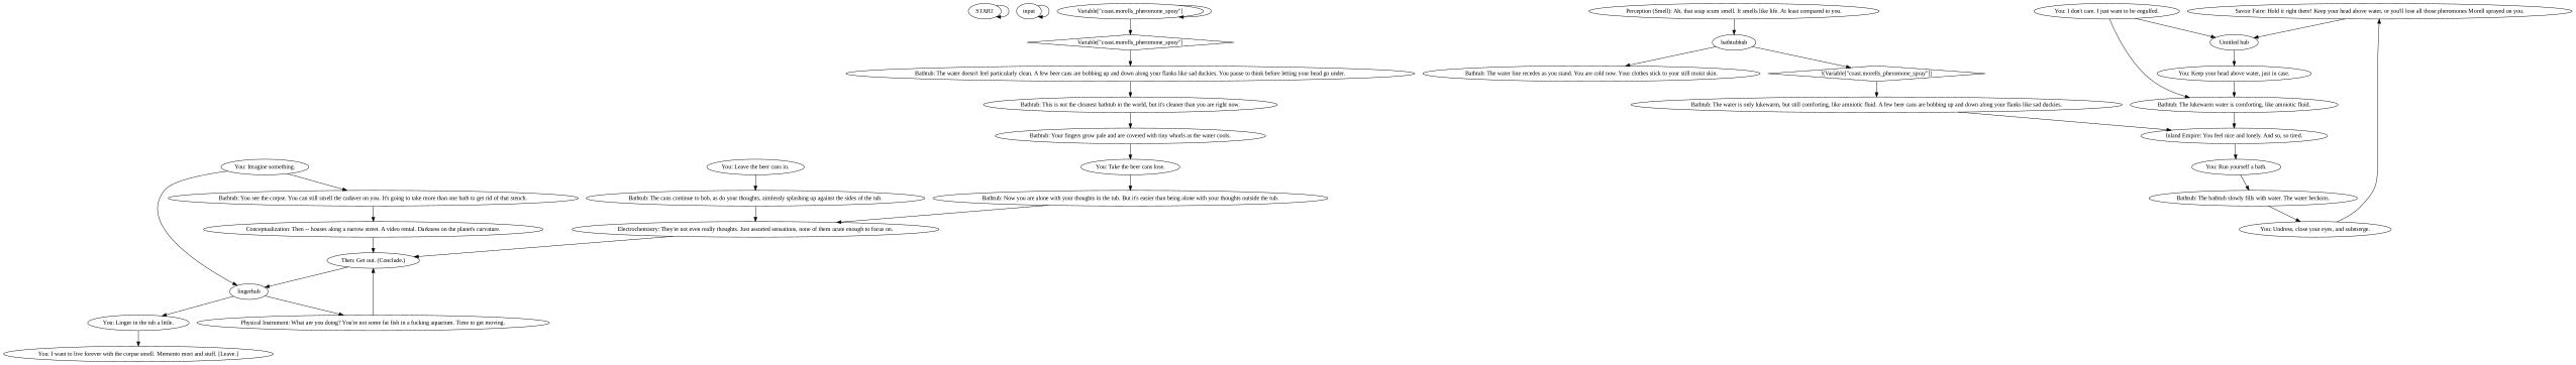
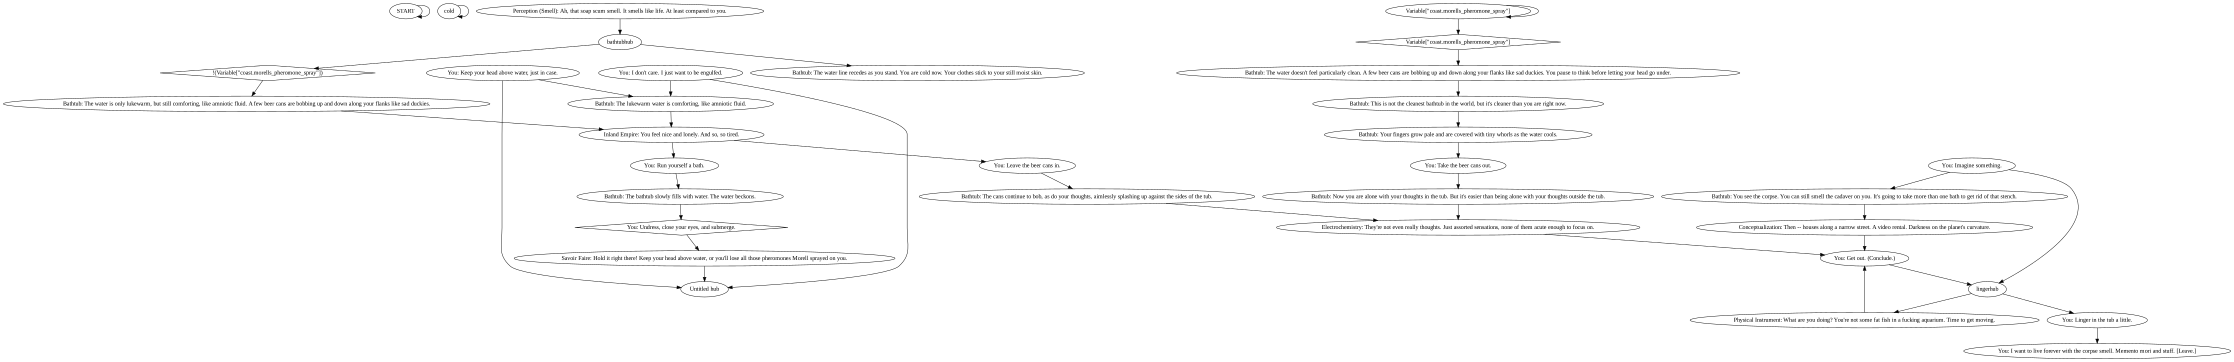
  digraph {
    fontname="Liberation Serif"
    node [fontname="Liberation Serif"]
    edge [fontname="Liberation Serif"]
    n1 [label=START]
-   n2 [label=input]
+   n2 [label=cold]
    n3 [label="Bathtub: This is not the cleanest bathtub in the world, but it's cleaner than you are right now."]
    n4 [label="Bathtub: Your fingers grow pale and are covered with tiny whorls as the water cools."]
-   n5 [label="You: Take the beer cans lose."]
+   n5 [label="You: Take the beer cans out."]
    n6 [label="Savoir Faire: Hold it right there! Keep your head above water, or you'll lose all those pheromones Morell sprayed on you."]
    n7 [label="Untitled hub"]
    n8 [label="You: Keep your head above water, just in case."]
    n9 [label="Variable[\"coast.morells_pheromone_spray\"]"]
    n10 [label="Variable[\"coast.morells_pheromone_spray\"]" shape=diamond]
    n11 [label="Bathtub: The water doesn't feel particularly clean. A few beer cans are bobbing up and down along your flanks like sad duckies. You pause to think before letting your head go under."]
    n12 [label="!(Variable[\"coast.morells_pheromone_spray\"])" shape=diamond]
    n13 [label="Bathtub: The water is only lukewarm, but still comforting, like amniotic fluid. A few beer cans are bobbing up and down along your flanks like sad duckies."]
    n14 [label="Inland Empire: You feel nice and lonely. And so, so tired."]
    n15 [label="You: Run yourself a bath."]
    n16 [label="Bathtub: The bathtub slowly fills with water. The water beckons."]
-   n17 [label="You: Undress, close your eyes, and submerge."]
+   n17 [label="You: Undress, close your eyes, and submerge." shape=diamond]
    n18 [label="You: Leave the beer cans in."]
    n19 [label="Bathtub: The cans continue to bob, as do your thoughts, aimlessly splashing up against the sides of the tub."]
    n20 [label="Electrochemistry: They're not even really thoughts. Just assorted sensations, none of them acute enough to focus on."]
    n21 [label="Bathtub: Now you are alone with your thoughts in the tub. But it's easier than being alone with your thoughts outside the tub."]
    n22 [label="Physical Instrument: What are you doing? You're not some fat fish in a fucking aquarium. Time to get moving."]
-   n23 [label="Then: Get out. (Conclude.)"]
+   n23 [label="You: Get out. (Conclude.)"]
    n24 [label=lingerhub]
    n25 [label="You: Linger in the tub a little."]
    n26 [label="You: I want to live forever with the corpse smell. Memento mori and stuff. [Leave.]"]
    n27 [label="You: Imagine something."]
    n28 [label="Bathtub: You see the corpse. You can still smell the cadaver on you. It's going to take more than one bath to get rid of that stench."]
    n29 [label="Bathtub: The water line recedes as you stand. You are cold now. Your clothes stick to your still moist skin."]
    n30 [label="Perception (Smell): Ah, that soap scum smell. It smells like life. At least compared to you."]
    n31 [label=bathtubhub]
    n32 [label="You: I don't care. I just want to be engulfed."]
    n33 [label="Bathtub: The lukewarm water is comforting, like amniotic fluid."]
    n34 [label="Conceptualization: Then -- houses along a narrow street. A video rental. Darkness on the planet's curvature."]
    n1 -> n1
    n2 -> n2
    n3 -> n4
    n4 -> n5
    n5 -> n21
    n6 -> n7
-   n7 -> n8
+   n8 -> n7
    n8 -> n33
    n9 -> n9
    n9 -> n10
    n10 -> n11
    n11 -> n3
    n12 -> n13
    n13 -> n14
    n14 -> n15
+   n14 -> n18
    n15 -> n16
    n16 -> n17
    n17 -> n6
    n18 -> n19
    n19 -> n20
    n20 -> n23
    n21 -> n20
    n22 -> n23
    n23 -> n24
    n24 -> n22
    n24 -> n25
    n25 -> n26
    n27 -> n24
    n27 -> n28
    n28 -> n34
    n30 -> n31
    n31 -> n12
    n31 -> n29
    n32 -> n7
    n32 -> n33
    n33 -> n14
    n34 -> n23
  }
